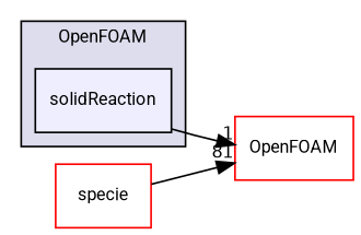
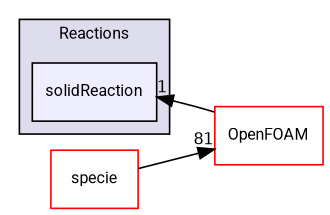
  digraph {
    compound=true
    fontname=Roboto
    rankdir=LR
    node [fontname=Roboto fontsize=10 shape=box color=red]
    edge [fontname=Roboto labeldistance=1.5 labelfontname=Helvetica labelfontsize=10]
    n1 [fillcolor="#eeeeff" label=solidReaction pencolor=black style=filled color=""]
    n2 [label=OpenFOAM]
    n3 [label=specie]
    subgraph cluster_1 {
      bgcolor="#ddddee"
      fontsize=10
-     label=OpenFOAM
+     label=Reactions
      pencolor=black
      n1
    }
-   n1 -> n2 [headlabel=1]
+   n2 -> n1 [headlabel=1]
    n3 -> n2 [headlabel=81]
  }
